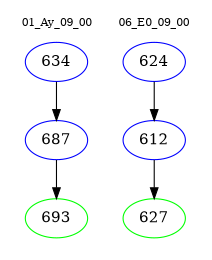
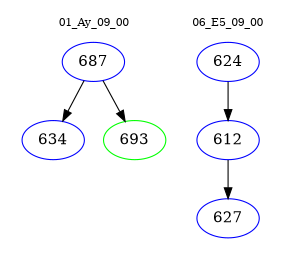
  digraph {
    node [color=blue]
    edge [color=black]
    n1 [label=687]
    n2 [label=634]
    n3 [color=green label=693]
    n4 [label=612]
-   n5 [color=green label=627]
+   n5 [label=627]
    n6 [label=624]
    subgraph cluster_1 {
      color=white
      fontsize=10
      label="01_Ay_09_00"
      n1
      n2
      n3
    }
    subgraph cluster_2 {
      color=white
      fontsize=10
-     label="06_E0_09_00"
+     label="06_E5_09_00"
      n4
      n5
      n6
    }
-   n2 -> n1
+   n1 -> n2
    n1 -> n3
    n4 -> n5
    n6 -> n4
  }
